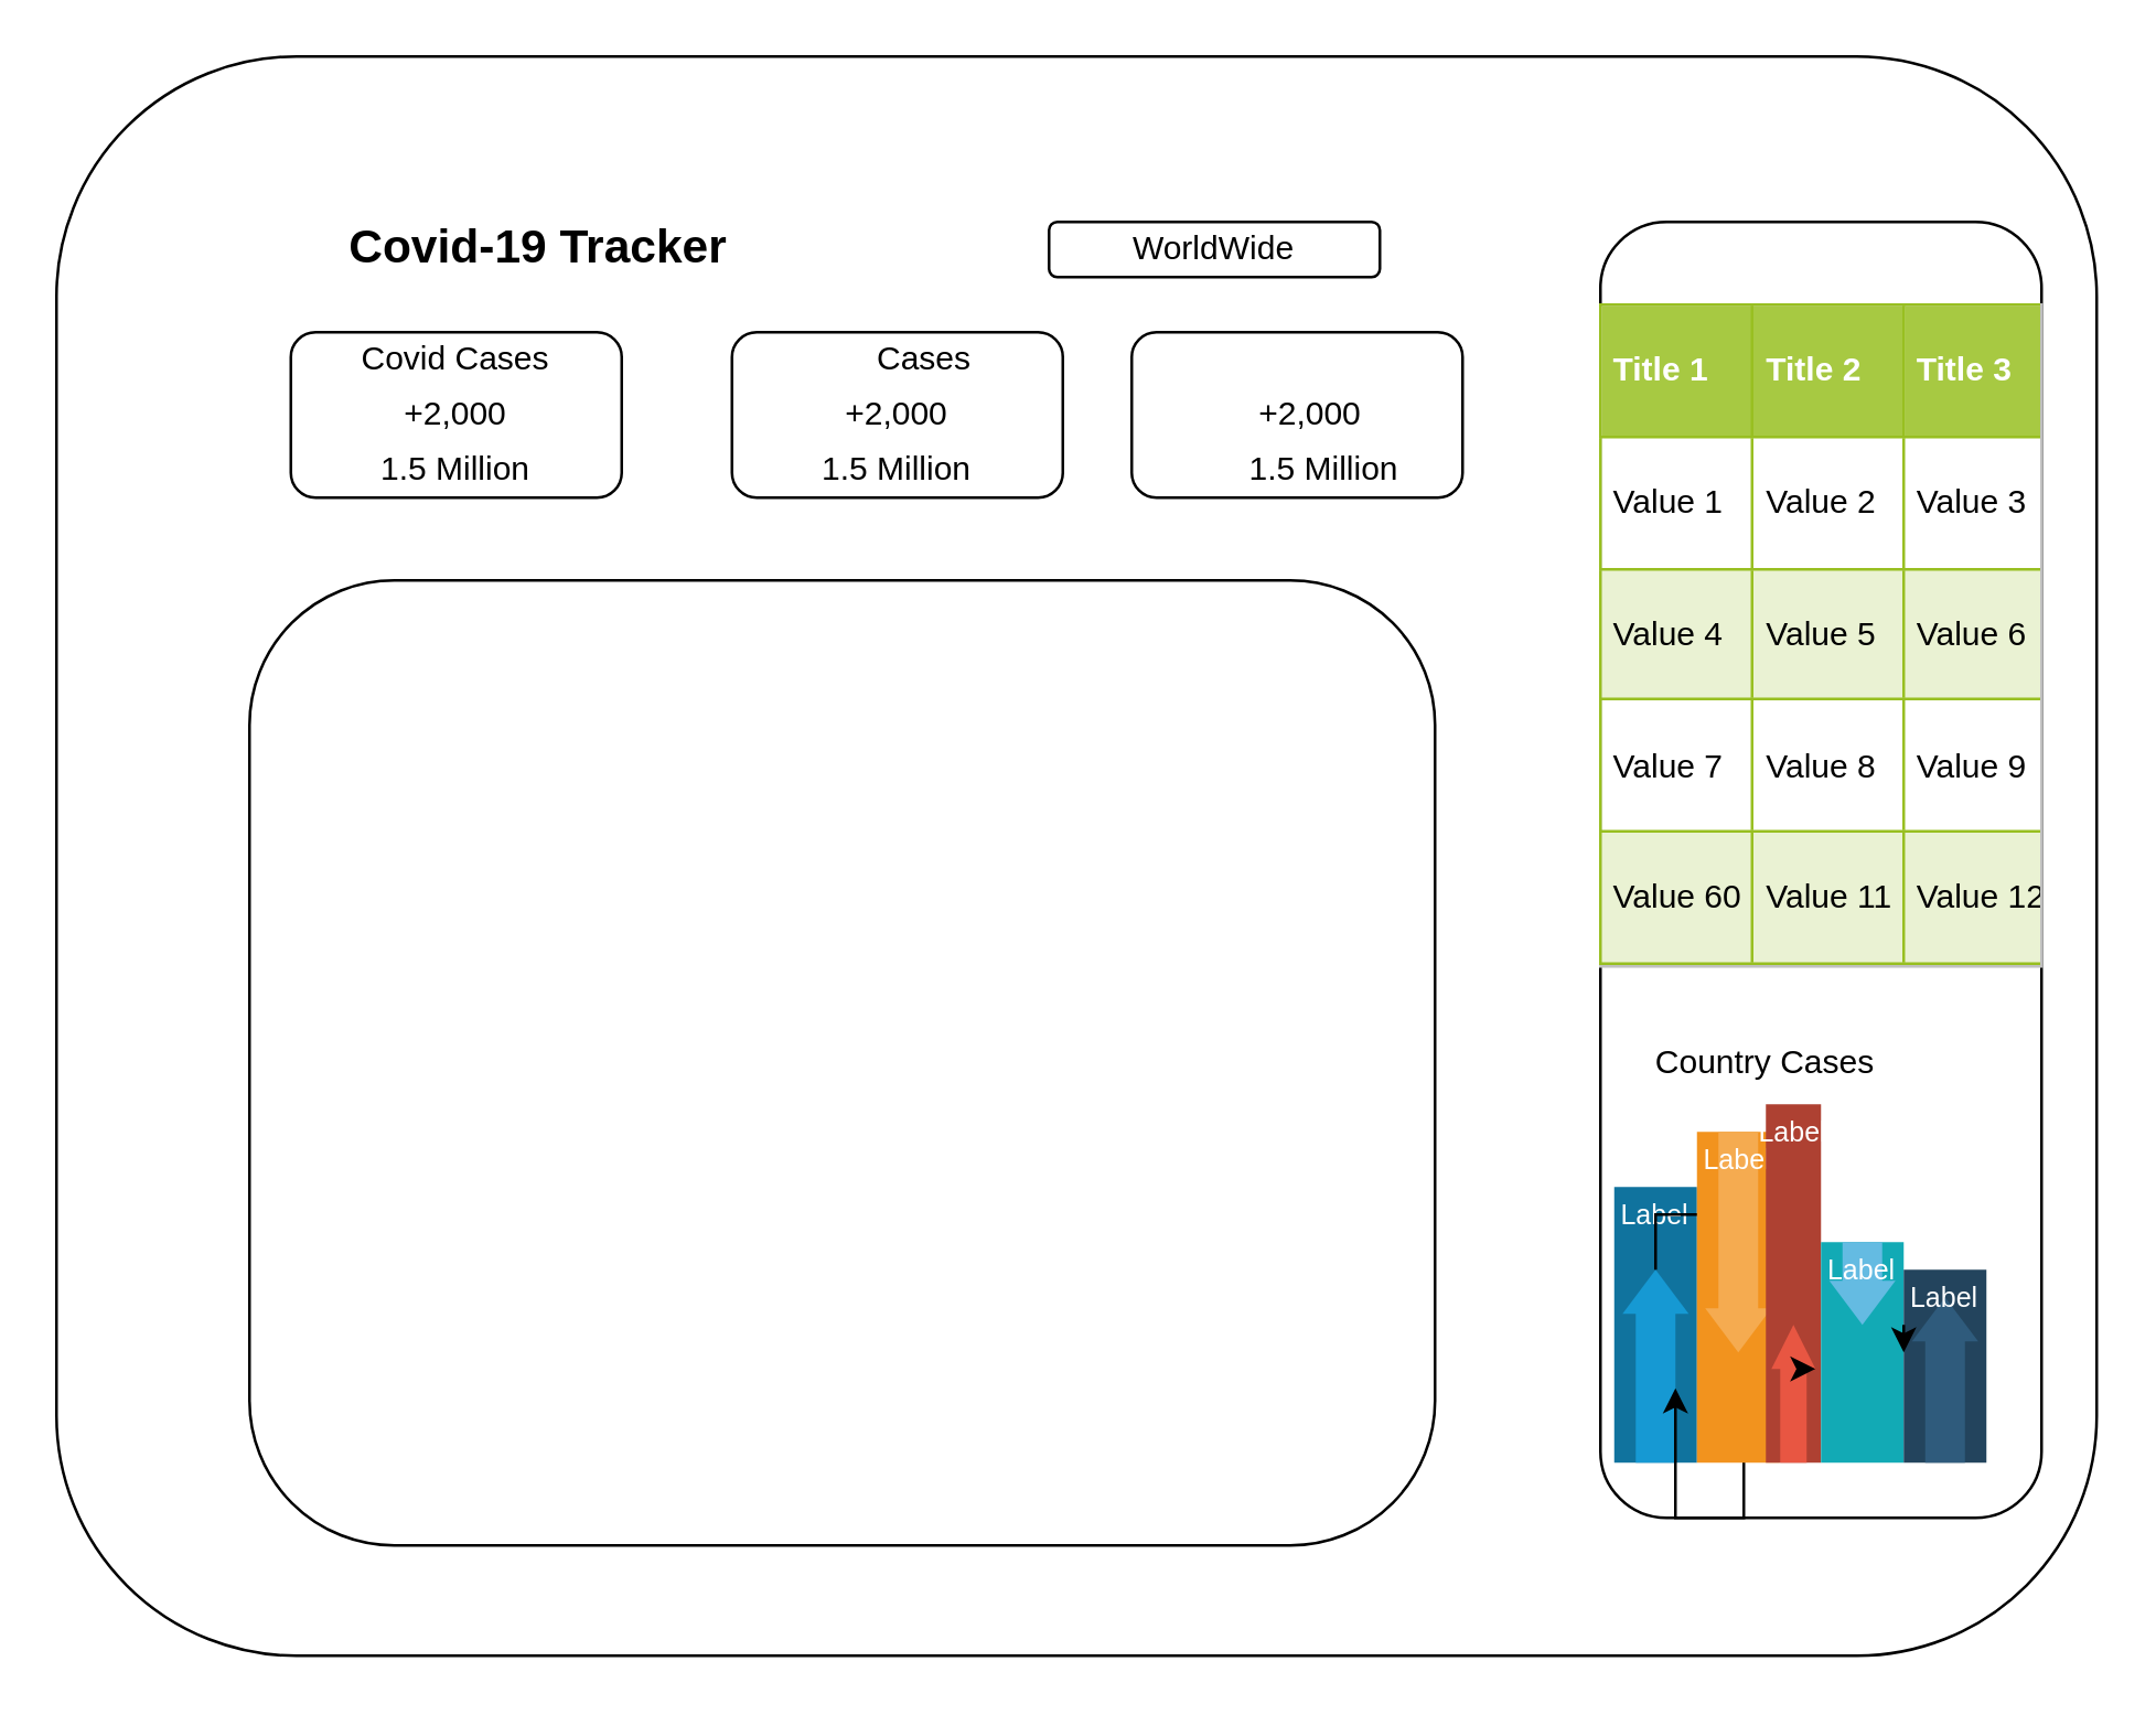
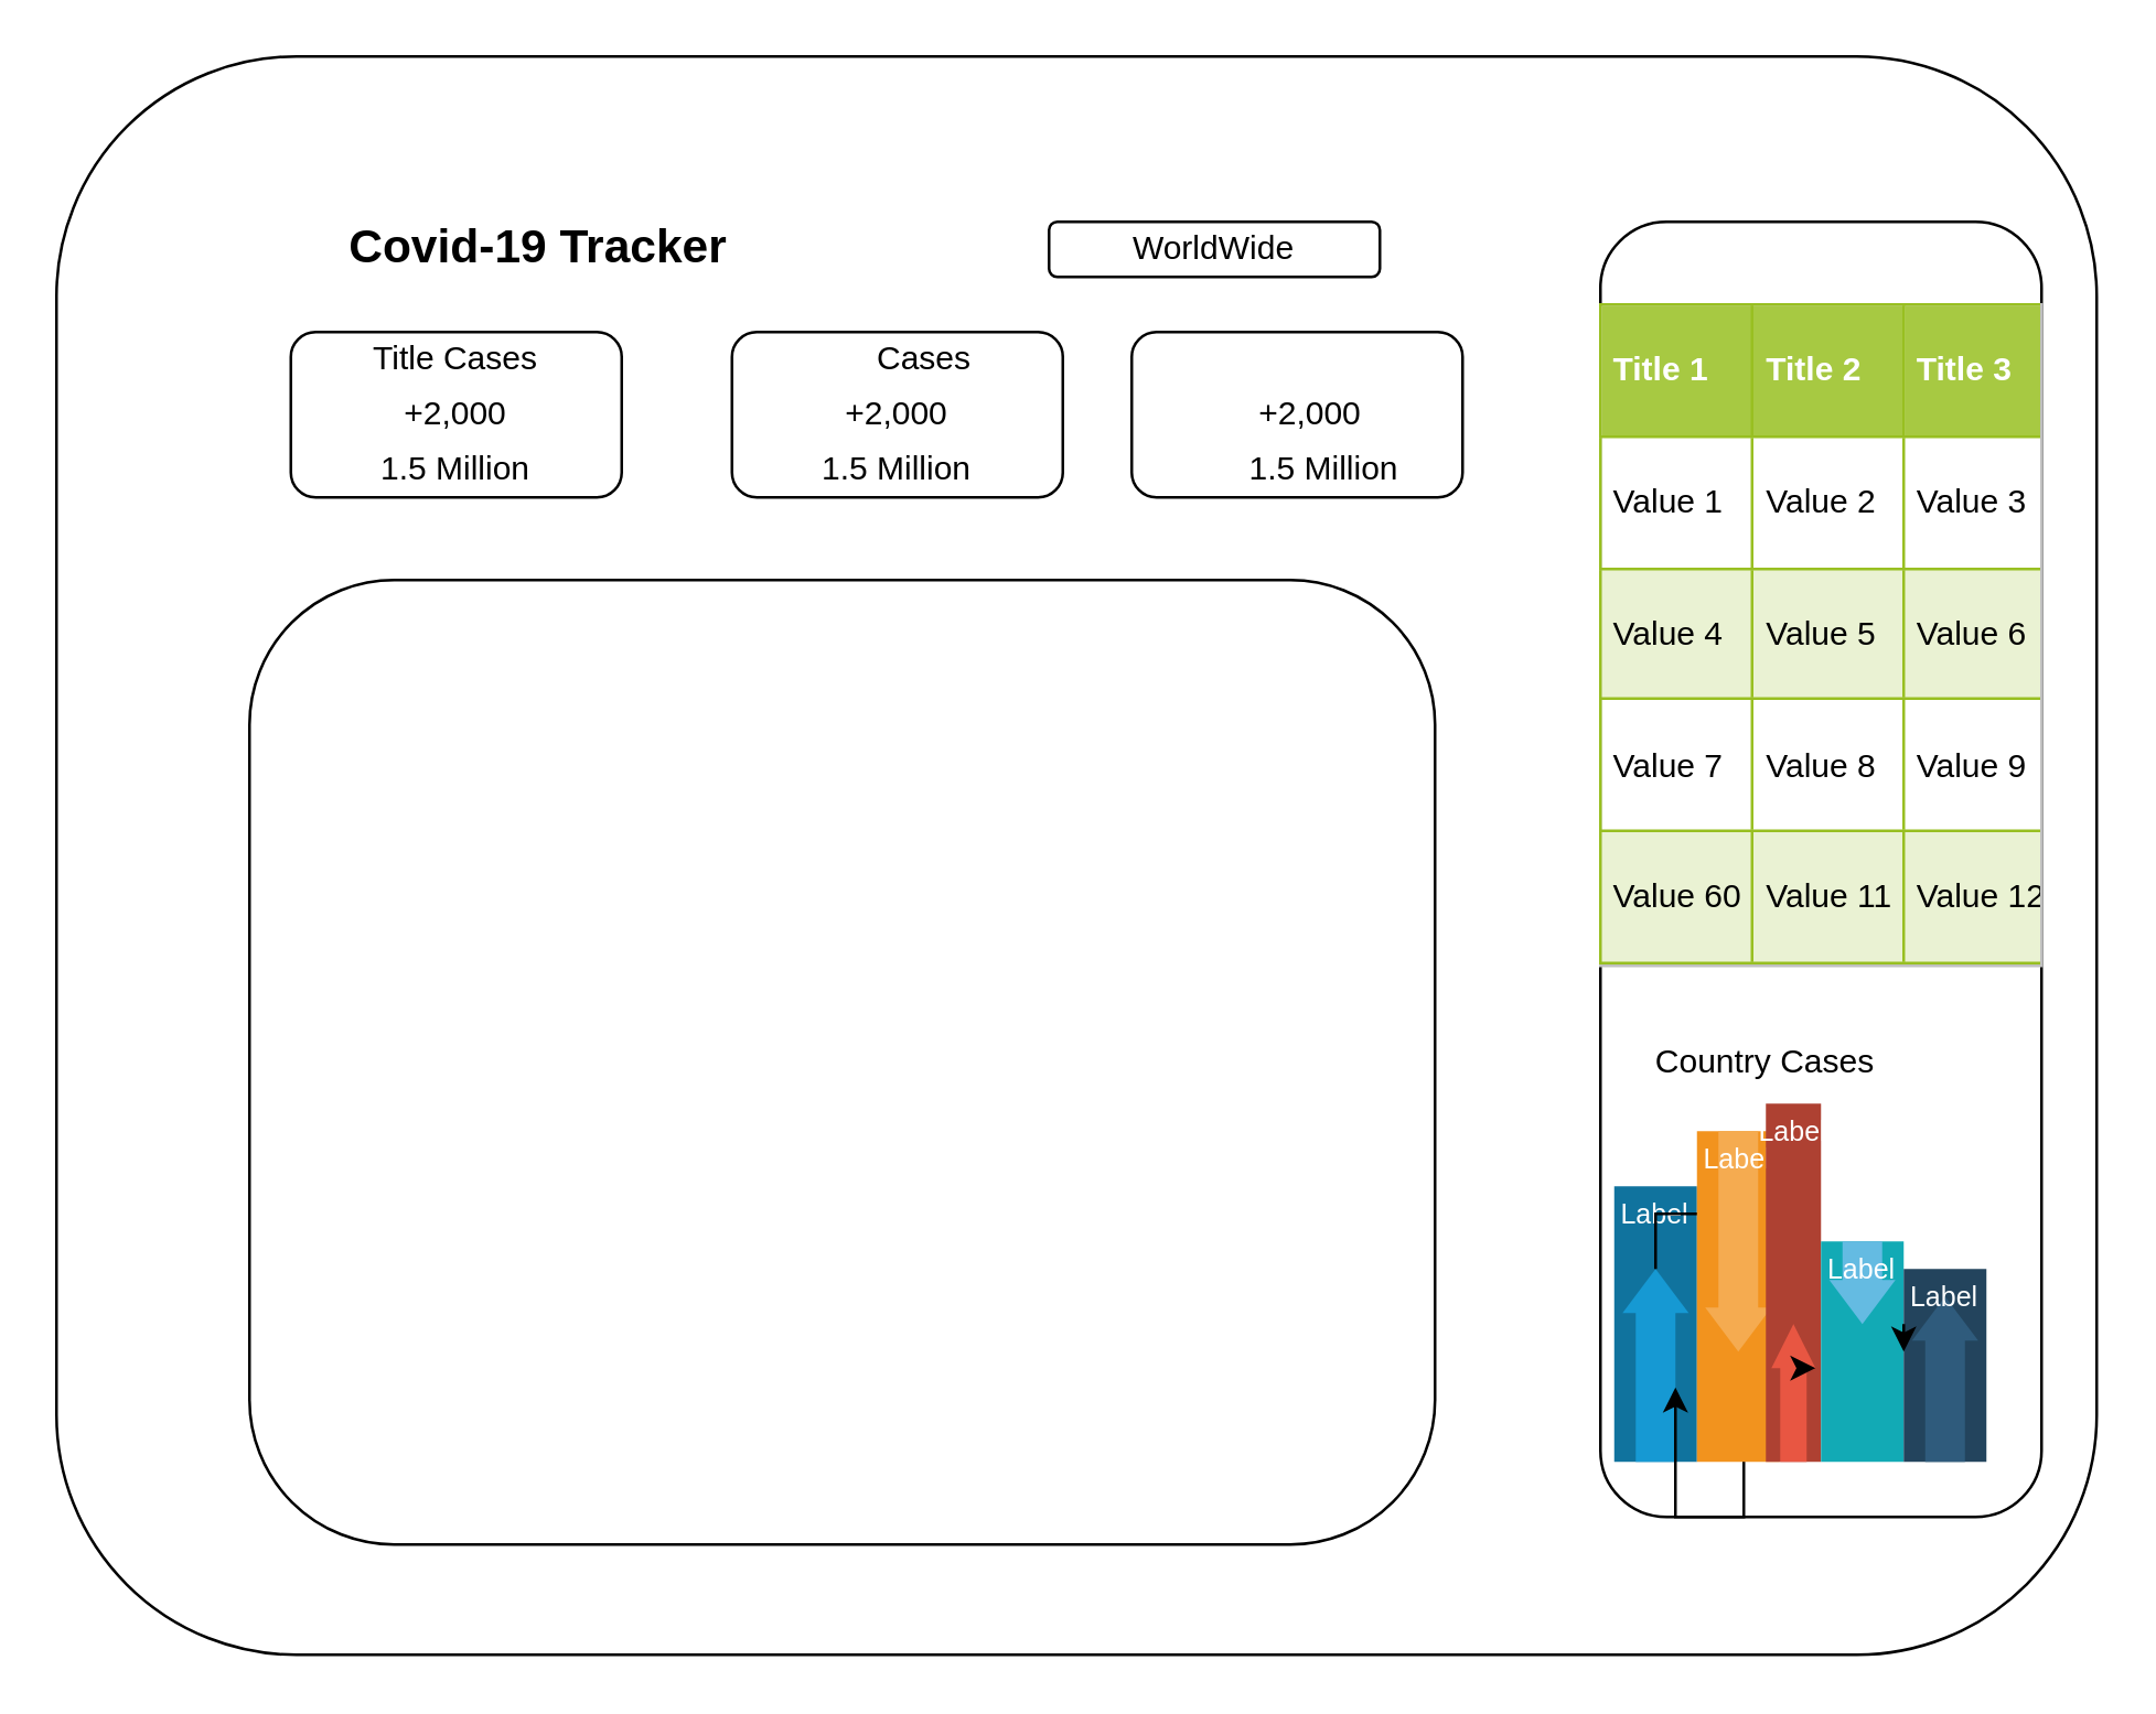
  <mxCell id="0" />
  <mxCell id="1" parent="0" />
  <mxCell id="2" value="" style="rounded=1;whiteSpace=wrap;html=1;" vertex="1" parent="1"><mxGeometry x="20" y="20" width="740" height="580" as="geometry" /></mxCell>
  <mxCell id="3" value="&lt;font style=&quot;font-size: 17px&quot;&gt;&lt;b&gt;Covid-19 Tracker&lt;/b&gt;&lt;/font&gt;" style="text;html=1;strokeColor=none;fillColor=none;align=center;verticalAlign=middle;whiteSpace=wrap;rounded=0;" vertex="1" parent="1"><mxGeometry x="110" y="80" width="170" height="20" as="geometry" /></mxCell>
  <mxCell id="4" value="WorldWide" style="rounded=1;whiteSpace=wrap;html=1;" vertex="1" parent="1"><mxGeometry x="380" y="80" width="120" height="20" as="geometry" /></mxCell>
  <mxCell id="5" value="" style="rounded=1;whiteSpace=wrap;html=1;" vertex="1" parent="1"><mxGeometry x="105" y="120" width="120" height="60" as="geometry" /></mxCell>
- <mxCell id="6" value="Covid Cases" style="text;html=1;strokeColor=none;fillColor=none;align=center;verticalAlign=middle;whiteSpace=wrap;rounded=0;" vertex="1" parent="1"><mxGeometry x="120" y="120" width="90" height="20" as="geometry" /></mxCell>
+ <mxCell id="6" value="Title Cases" style="text;html=1;strokeColor=none;fillColor=none;align=center;verticalAlign=middle;whiteSpace=wrap;rounded=0;" vertex="1" parent="1"><mxGeometry x="120" y="120" width="90" height="20" as="geometry" /></mxCell>
  <mxCell id="7" value="+2,000" style="text;html=1;strokeColor=none;fillColor=none;align=center;verticalAlign=middle;whiteSpace=wrap;rounded=0;" vertex="1" parent="1"><mxGeometry x="140" y="140" width="50" height="20" as="geometry" /></mxCell>
  <mxCell id="8" value="1.5 Million" style="text;html=1;strokeColor=none;fillColor=none;align=center;verticalAlign=middle;whiteSpace=wrap;rounded=0;" vertex="1" parent="1"><mxGeometry x="125" y="160" width="80" height="20" as="geometry" /></mxCell>
  <mxCell id="9" value="" style="rounded=1;whiteSpace=wrap;html=1;" vertex="1" parent="1"><mxGeometry x="265" y="120" width="120" height="60" as="geometry" /></mxCell>
  <mxCell id="10" value="Cases" style="text;html=1;strokeColor=none;fillColor=none;align=center;verticalAlign=middle;whiteSpace=wrap;rounded=0;" vertex="1" parent="1"><mxGeometry x="290" y="120" width="90" height="20" as="geometry" /></mxCell>
  <mxCell id="11" value="+2,000" style="text;html=1;strokeColor=none;fillColor=none;align=center;verticalAlign=middle;whiteSpace=wrap;rounded=0;" vertex="1" parent="1"><mxGeometry x="300" y="140" width="50" height="20" as="geometry" /></mxCell>
  <mxCell id="12" value="1.5 Million" style="text;html=1;strokeColor=none;fillColor=none;align=center;verticalAlign=middle;whiteSpace=wrap;rounded=0;" vertex="1" parent="1"><mxGeometry x="285" y="160" width="80" height="20" as="geometry" /></mxCell>
  <mxCell id="13" value="" style="rounded=1;whiteSpace=wrap;html=1;" vertex="1" parent="1"><mxGeometry x="410" y="120" width="120" height="60" as="geometry" /></mxCell>
  <mxCell id="14" value="+2,000" style="text;html=1;strokeColor=none;fillColor=none;align=center;verticalAlign=middle;whiteSpace=wrap;rounded=0;" vertex="1" parent="1"><mxGeometry x="450" y="140" width="50" height="20" as="geometry" /></mxCell>
  <mxCell id="15" value="1.5 Million" style="text;html=1;strokeColor=none;fillColor=none;align=center;verticalAlign=middle;whiteSpace=wrap;rounded=0;" vertex="1" parent="1"><mxGeometry x="440" y="160" width="80" height="20" as="geometry" /></mxCell>
  <mxCell id="16" value="" style="rounded=1;whiteSpace=wrap;html=1;" vertex="1" parent="1"><mxGeometry x="90" y="210" width="430" height="350" as="geometry" /></mxCell>
  <mxCell id="17" value="" style="shape=image;html=1;verticalAlign=top;verticalLabelPosition=bottom;labelBackgroundColor=#ffffff;imageAspect=0;aspect=fixed;image=https://cdn3.iconfinder.com/data/icons/logos-brands-3/24/logo_brand_brands_logos_maps_google-128.png" vertex="1" parent="1"><mxGeometry x="237" y="270" width="128" height="128" as="geometry" /></mxCell>
  <mxCell id="18" value="" style="rounded=1;whiteSpace=wrap;html=1;" vertex="1" parent="1"><mxGeometry x="580" y="80" width="160" height="470" as="geometry" /></mxCell>
  <mxCell id="19" value="Country Cases" style="text;html=1;strokeColor=none;fillColor=none;align=center;verticalAlign=middle;whiteSpace=wrap;rounded=0;" vertex="1" parent="1"><mxGeometry x="585" y="375" width="110" height="20" as="geometry" /></mxCell>
  <mxCell id="20" value="" style="fillColor=#10739E;strokeColor=none;" vertex="1" parent="1"><mxGeometry x="585" y="430" width="30" height="100" as="geometry" /></mxCell>
  <mxCell id="21" value="" style="shape=mxgraph.arrows2.arrow;dy=0.4;dx=16;notch=0;direction=north;fillColor=#1699D3;strokeColor=none;" vertex="1" parent="20"><mxGeometry x="3" y="30" width="24" height="70" as="geometry" /></mxCell>
  <mxCell id="22" value="Label" style="text;html=1;align=center;verticalAlign=middle;whiteSpace=wrap;fontColor=#FFFFFF;fontSize=10;" vertex="1" parent="20"><mxGeometry width="30" height="20" as="geometry" /></mxCell>
  <mxCell id="23" style="edgeStyle=orthogonalEdgeStyle;rounded=0;orthogonalLoop=1;jettySize=auto;html=1;entryX=0;entryY=0;entryDx=27;entryDy=19.2;entryPerimeter=0;" edge="1" parent="20" source="21" target="21"><mxGeometry relative="1" as="geometry" /></mxCell>
  <mxCell id="24" value="" style="fillColor=#F2931E;strokeColor=none;" vertex="1" parent="1"><mxGeometry x="615" y="410" width="30" height="120" as="geometry" /></mxCell>
  <mxCell id="25" value="" style="shape=mxgraph.arrows2.arrow;dy=0.4;dx=16;notch=0;direction=south;fillColor=#F5AB50;strokeColor=none;" vertex="1" parent="24"><mxGeometry x="3" width="24" height="80" as="geometry" /></mxCell>
  <mxCell id="26" value="Label" style="text;html=1;align=center;verticalAlign=middle;whiteSpace=wrap;fontColor=#FFFFFF;fontSize=10;" vertex="1" parent="24"><mxGeometry width="30" height="20" as="geometry" /></mxCell>
  <mxCell id="27" value="" style="fillColor=#AE4132;strokeColor=none;" vertex="1" parent="1"><mxGeometry x="640" y="400" width="20" height="130" as="geometry" /></mxCell>
  <mxCell id="28" value="" style="shape=mxgraph.arrows2.arrow;dy=0.4;dx=16;notch=0;direction=north;fillColor=#E85642;strokeColor=none;" vertex="1" parent="27"><mxGeometry x="2" y="80" width="16" height="50" as="geometry" /></mxCell>
  <mxCell id="29" value="Label" style="text;html=1;align=center;verticalAlign=middle;whiteSpace=wrap;fontColor=#FFFFFF;fontSize=10;" vertex="1" parent="27"><mxGeometry width="20" height="20" as="geometry" /></mxCell>
  <mxCell id="30" style="edgeStyle=orthogonalEdgeStyle;rounded=0;orthogonalLoop=1;jettySize=auto;html=1;exitX=0;exitY=0;exitDx=34;exitDy=12.8;exitPerimeter=0;entryX=0;entryY=0;entryDx=34;entryDy=16;entryPerimeter=0;" edge="1" parent="27" source="28" target="28"><mxGeometry relative="1" as="geometry" /></mxCell>
  <mxCell id="31" value="" style="fillColor=#12AAB5;strokeColor=none;" vertex="1" parent="1"><mxGeometry x="660" y="450" width="30" height="80" as="geometry" /></mxCell>
  <mxCell id="32" value="" style="shape=mxgraph.arrows2.arrow;dy=0.4;dx=16;notch=0;direction=south;fillColor=#64BBE2;strokeColor=none;" vertex="1" parent="31"><mxGeometry x="3" width="24" height="30" as="geometry" /></mxCell>
  <mxCell id="33" value="Label" style="text;html=1;align=center;verticalAlign=middle;whiteSpace=wrap;fontColor=#FFFFFF;fontSize=10;" vertex="1" parent="31"><mxGeometry width="30" height="20" as="geometry" /></mxCell>
  <mxCell id="34" value="" style="fillColor=#23445D;strokeColor=none;" vertex="1" parent="1"><mxGeometry x="690" y="460" width="30" height="70" as="geometry" /></mxCell>
  <mxCell id="35" value="" style="shape=mxgraph.arrows2.arrow;dy=0.4;dx=16;notch=0;direction=north;fillColor=#2F5B7C;strokeColor=none;" vertex="1" parent="34"><mxGeometry x="3" y="10" width="24" height="60" as="geometry" /></mxCell>
  <mxCell id="36" value="Label" style="text;html=1;align=center;verticalAlign=middle;whiteSpace=wrap;fontColor=#FFFFFF;fontSize=10;" vertex="1" parent="34"><mxGeometry width="30" height="20" as="geometry" /></mxCell>
  <mxCell id="37" style="edgeStyle=orthogonalEdgeStyle;rounded=0;orthogonalLoop=1;jettySize=auto;html=1;exitX=0;exitY=1;exitDx=0;exitDy=0;entryX=1;entryY=0.5;entryDx=0;entryDy=0;" edge="1" parent="1" source="36" target="31"><mxGeometry relative="1" as="geometry" /></mxCell>
  <mxCell id="38" value="&lt;table border=&quot;1&quot; width=&quot;100%&quot; height=&quot;100%&quot; cellpadding=&quot;4&quot; style=&quot;width:100%;height:100%;border-collapse:collapse;&quot;&gt;&lt;tr style=&quot;background-color:#A7C942;color:#ffffff;border:1px solid #98bf21;&quot;&gt;&lt;th align=&quot;left&quot;&gt;Title 1&lt;/th&gt;&lt;th align=&quot;left&quot;&gt;Title 2&lt;/th&gt;&lt;th align=&quot;left&quot;&gt;Title 3&lt;/th&gt;&lt;/tr&gt;&lt;tr style=&quot;border:1px solid #98bf21;&quot;&gt;&lt;td&gt;Value 1&lt;/td&gt;&lt;td&gt;Value 2&lt;/td&gt;&lt;td&gt;Value 3&lt;/td&gt;&lt;/tr&gt;&lt;tr style=&quot;background-color:#EAF2D3;border:1px solid #98bf21;&quot;&gt;&lt;td&gt;Value 4&lt;/td&gt;&lt;td&gt;Value 5&lt;/td&gt;&lt;td&gt;Value 6&lt;/td&gt;&lt;/tr&gt;&lt;tr style=&quot;border:1px solid #98bf21;&quot;&gt;&lt;td&gt;Value 7&lt;/td&gt;&lt;td&gt;Value 8&lt;/td&gt;&lt;td&gt;Value 9&lt;/td&gt;&lt;/tr&gt;&lt;tr style=&quot;background-color:#EAF2D3;border:1px solid #98bf21;&quot;&gt;&lt;td&gt;Value 60&lt;/td&gt;&lt;td&gt;Value 11&lt;/td&gt;&lt;td&gt;Value 12&lt;/td&gt;&lt;/tr&gt;&lt;/table&gt;" style="text;html=1;strokeColor=#c0c0c0;fillColor=#ffffff;overflow=fill;rounded=0;" vertex="1" parent="1"><mxGeometry x="580" y="110" width="160" height="240" as="geometry" /></mxCell>
